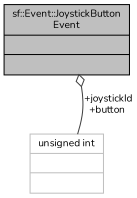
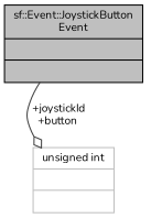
  digraph {
    fontname=Nunito
    node [fontname=Nunito fontsize=10 shape=record style=filled]
    n1 [color=black fillcolor=grey75 fontcolor=black height=0.2 label="{sf::Event::JoystickButton\lEvent\n||}" width=0.4]
    n2 [color=grey75 fillcolor=white height=0.2 label="{unsigned int\n||}" width=0.4]
-   n2 -> n1 [arrowhead=odiamond color=grey25 fontname=Nunito fontsize=10 label=" +joystickId\n+button" labelfontname=Helvetica labelfontsize=10 style=solid]
+   n1 -> n2 [arrowhead=odiamond color=grey25 fontname=Nunito fontsize=10 label=" +joystickId\n+button" labelfontname=Helvetica labelfontsize=10 style=solid]
  }
